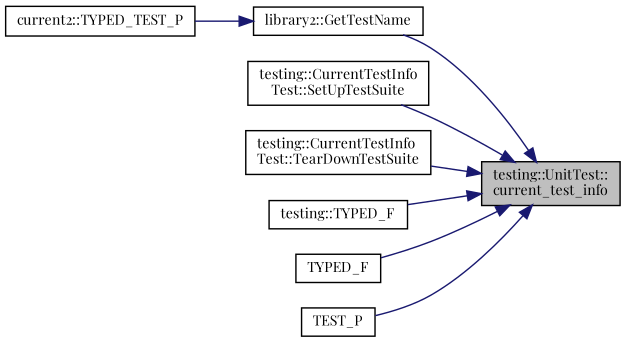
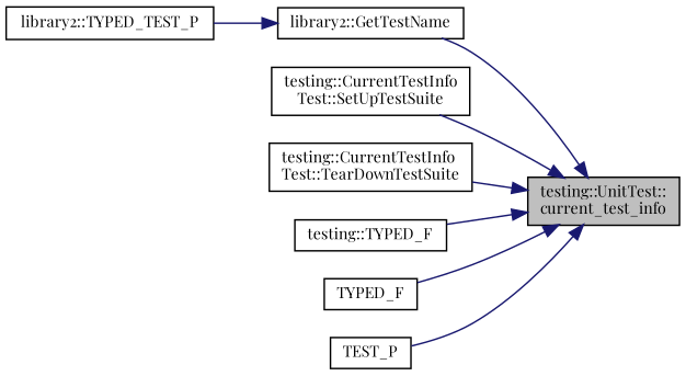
  digraph {
    fontname="Playfair Display"
    rankdir=RL
    node [color=black fontname="Playfair Display" fontsize=10 shape=record]
    edge [color=midnightblue dir=back fontname="Playfair Display" fontsize=10 labelfontname=Helvetica labelfontsize=10 style=solid]
    n1 [fillcolor=grey75 fontcolor=black height=0.2 label="testing::UnitTest::\lcurrent_test_info" style=filled width=0.4]
    n2 [height=0.2 label="library2::GetTestName" width=0.4]
    n3 [height=0.2 label="testing::CurrentTestInfo\lTest::SetUpTestSuite" width=0.4]
    n4 [height=0.2 label="testing::CurrentTestInfo\lTest::TearDownTestSuite" width=0.4]
    n5 [height=0.2 label="testing::TYPED_F" width=0.4]
    n6 [height=0.2 label=TYPED_F width=0.4]
    n7 [height=0.2 label=TEST_P width=0.4]
-   n8 [height=0.2 label="current2::TYPED_TEST_P" width=0.4]
+   n8 [height=0.2 label="library2::TYPED_TEST_P" width=0.4]
    n1 -> n2
    n1 -> n3
    n1 -> n4
    n1 -> n5
    n1 -> n6
    n1 -> n7
    n2 -> n8
  }
